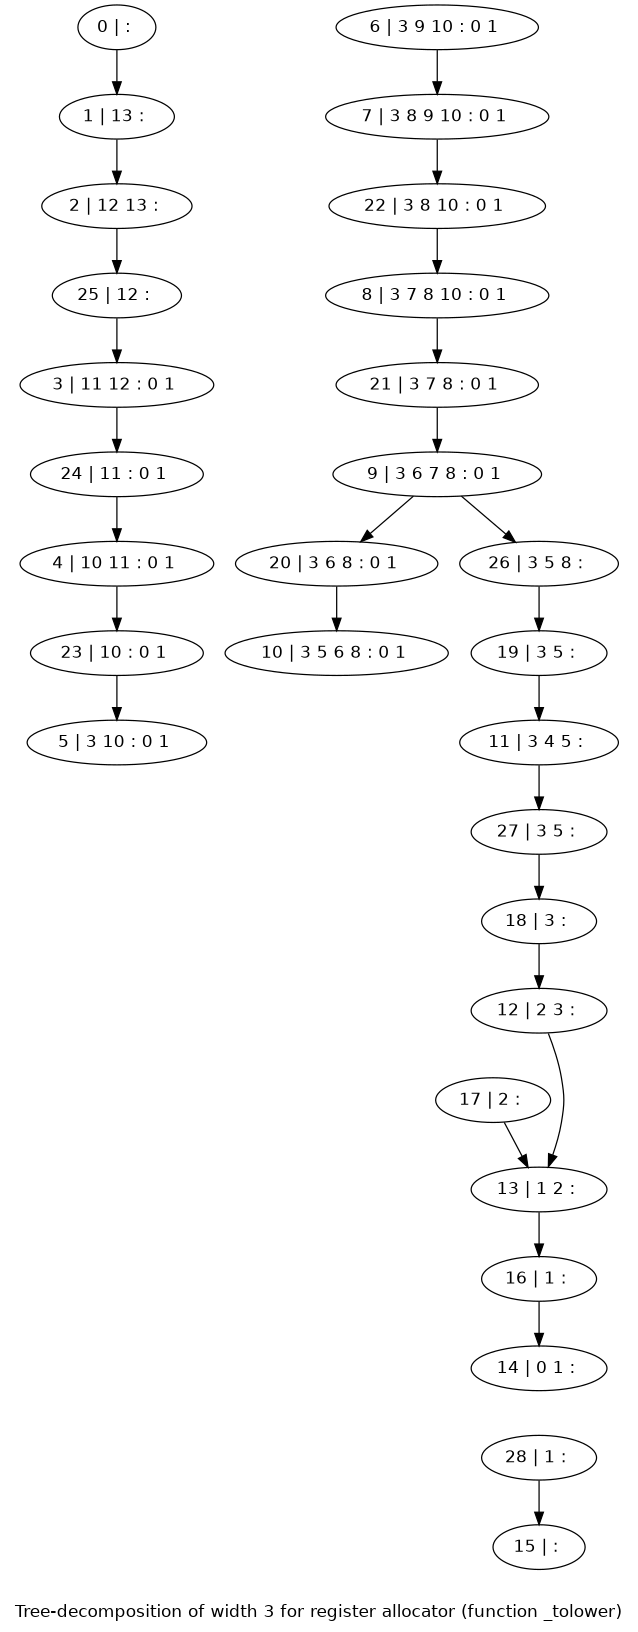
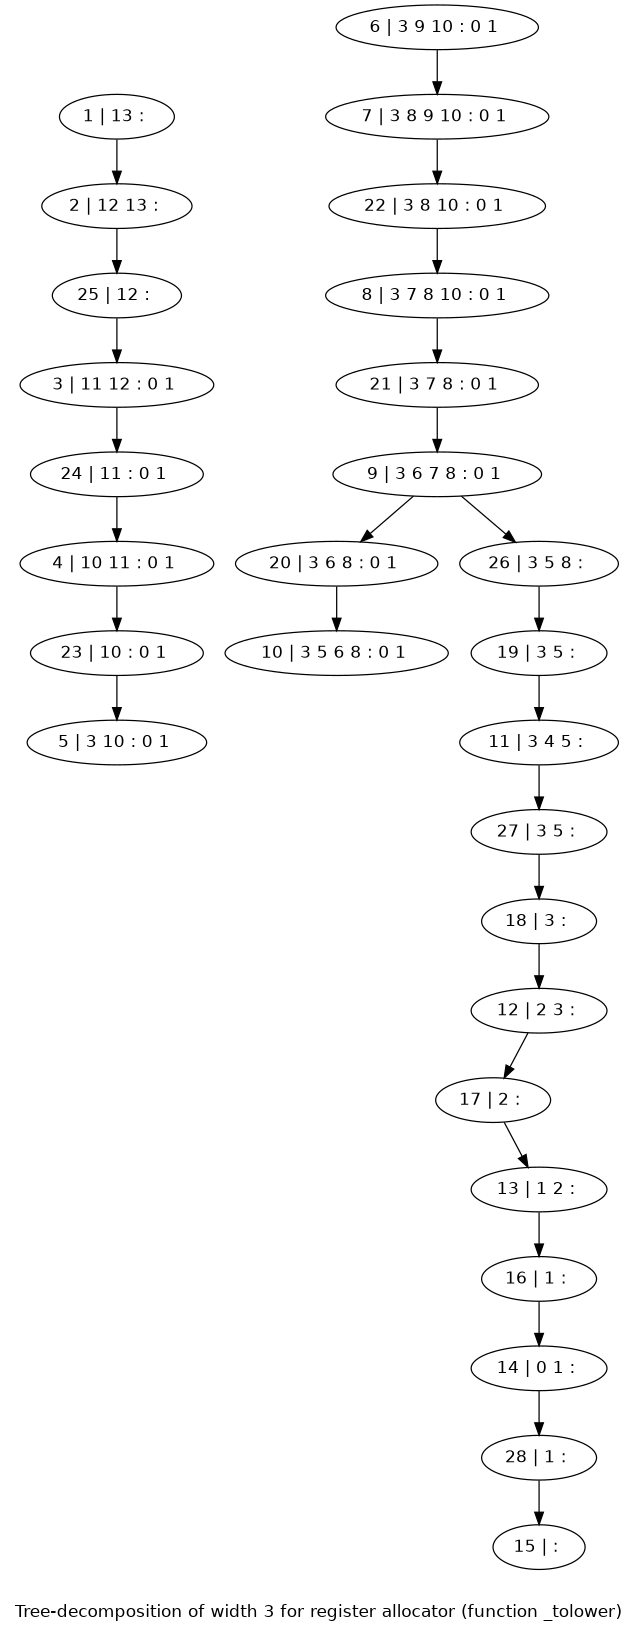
  digraph {
    fontname="DejaVu Sans"
    label="Tree-decomposition of width 3 for register allocator (function _tolower)"
    node [fontname="DejaVu Sans"]
    edge [fontname="DejaVu Sans"]
-   n1 [label="0 | : "]
    n2 [label="1 | 13 : "]
    n3 [label="2 | 12 13 : "]
    n4 [label="25 | 12 : "]
    n5 [label="3 | 11 12 : 0 1 "]
    n6 [label="24 | 11 : 0 1 "]
    n7 [label="4 | 10 11 : 0 1 "]
    n8 [label="23 | 10 : 0 1 "]
    n9 [label="5 | 3 10 : 0 1 "]
    n10 [label="6 | 3 9 10 : 0 1 "]
    n11 [label="7 | 3 8 9 10 : 0 1 "]
    n12 [label="22 | 3 8 10 : 0 1 "]
    n13 [label="8 | 3 7 8 10 : 0 1 "]
    n14 [label="21 | 3 7 8 : 0 1 "]
    n15 [label="9 | 3 6 7 8 : 0 1 "]
    n16 [label="20 | 3 6 8 : 0 1 "]
    n17 [label="26 | 3 5 8 : "]
    n18 [label="10 | 3 5 6 8 : 0 1 "]
    n19 [label="19 | 3 5 : "]
    n20 [label="11 | 3 4 5 : "]
    n21 [label="27 | 3 5 : "]
    n22 [label="18 | 3 : "]
    n23 [label="12 | 2 3 : "]
    n24 [label="17 | 2 : "]
    n25 [label="13 | 1 2 : "]
    n26 [label="16 | 1 : "]
    n27 [label="14 | 0 1 : "]
    n28 [label="28 | 1 : "]
    n29 [label="15 | : "]
-   n1 -> n2
    n2 -> n3
    n3 -> n4
    n4 -> n5
    n5 -> n6
    n6 -> n7
    n7 -> n8
    n8 -> n9
    n10 -> n11
    n11 -> n12
    n12 -> n13
    n13 -> n14
    n14 -> n15
    n15 -> n16
    n15 -> n17
    n16 -> n18
    n17 -> n19
    n19 -> n20
    n20 -> n21
    n21 -> n22
    n22 -> n23
-   n23 -> n25
+   n23 -> n24
    n24 -> n25
    n25 -> n26
    n26 -> n27
+   n27 -> n28
    n28 -> n29
  }
